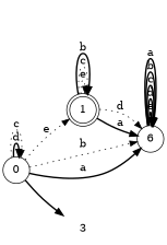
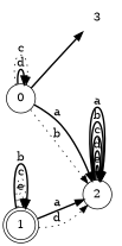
  digraph {
    rankdir=LR
    node [shape=circle]
    edge [style=bold]
    n1 [label=0]
    n2 [label=1 shape=doublecircle]
-   n3 [label=6]
+   n3 [label=2]
    3 [shape=plaintext]
    n1 -> n1 [label=d]
    n1 -> n1 [label=c style=dotted]
-   n1 -> n2 [label=e style=dotted]
    n1 -> n3 [label=b style=dotted]
    n1 -> n3 [label=a]
    n1 -> 3
    n2 -> n2 [label=e style=dotted]
    n2 -> n2 [label=c style=dotted]
    n2 -> n2 [label=b]
    n2 -> n3 [label=d style=dotted]
    n2 -> n3 [label=a]
    n3 -> n3 [label=e]
    n3 -> n3 [label=d]
    n3 -> n3 [label=c]
    n3 -> n3 [label=b]
    n3 -> n3 [label=a]
  }
